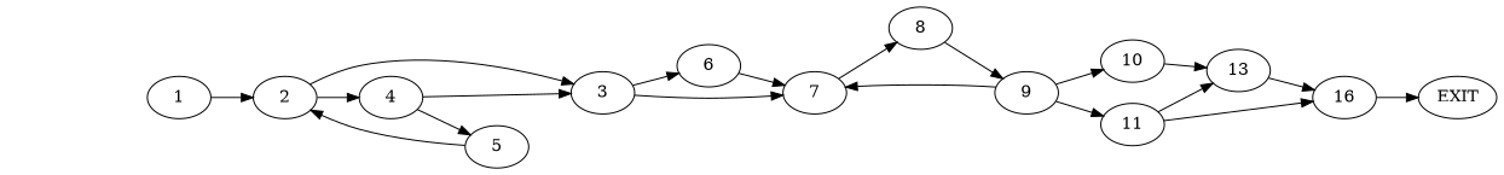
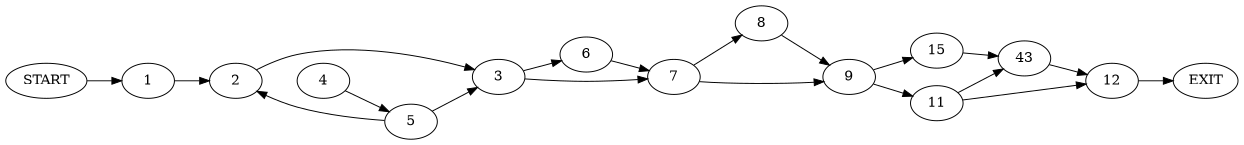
  digraph {
    rankdir=LR
+   n1 [label=START]
    1
    2
    n4 [label=EXIT]
    3
    4
    6
    7
    5
    8
    9
-   10
+   10 [label=15]
    11
-   13
-   12 [label=16]
+   13 [label=43]
+   12
+   n1 -> 1
    1 -> 2
    2 -> 3
-   2 -> 4
    3 -> 6
    3 -> 7
-   4 -> 3
+   5 -> 3
    4 -> 5
    6 -> 7
    7 -> 8
-   9 -> 7
+   7 -> 9
    5 -> 2
    8 -> 9
    9 -> 10
    9 -> 11
    10 -> 13
    11 -> 13
    11 -> 12
    13 -> 12
    12 -> n4
  }
